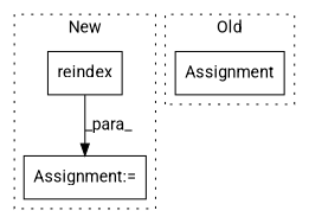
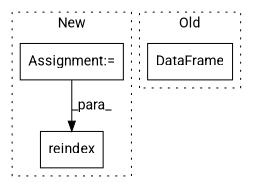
  digraph {
    fontname=Roboto
    node [a=32 shape=box fontname=Roboto]
    n1 [l="8,1" label=reindex s="5318,5348"]
    n2 [a=7 l=1 label="Assignment:=" s=5359]
-   n3 [l="10,1" label=Assignment s="5138,5167"]
+   n3 [l="10,1" label=DataFrame s="5138,5167"]
    subgraph cluster_1 {
      label=New
      style=dotted
      n1
      n2
    }
    subgraph cluster_2 {
      label=Old
      style=dotted
      n3
    }
-   n1 -> n2 [label=_para_ fontname=Roboto]
+   n2 -> n1 [label=_para_ fontname=Roboto]
  }
